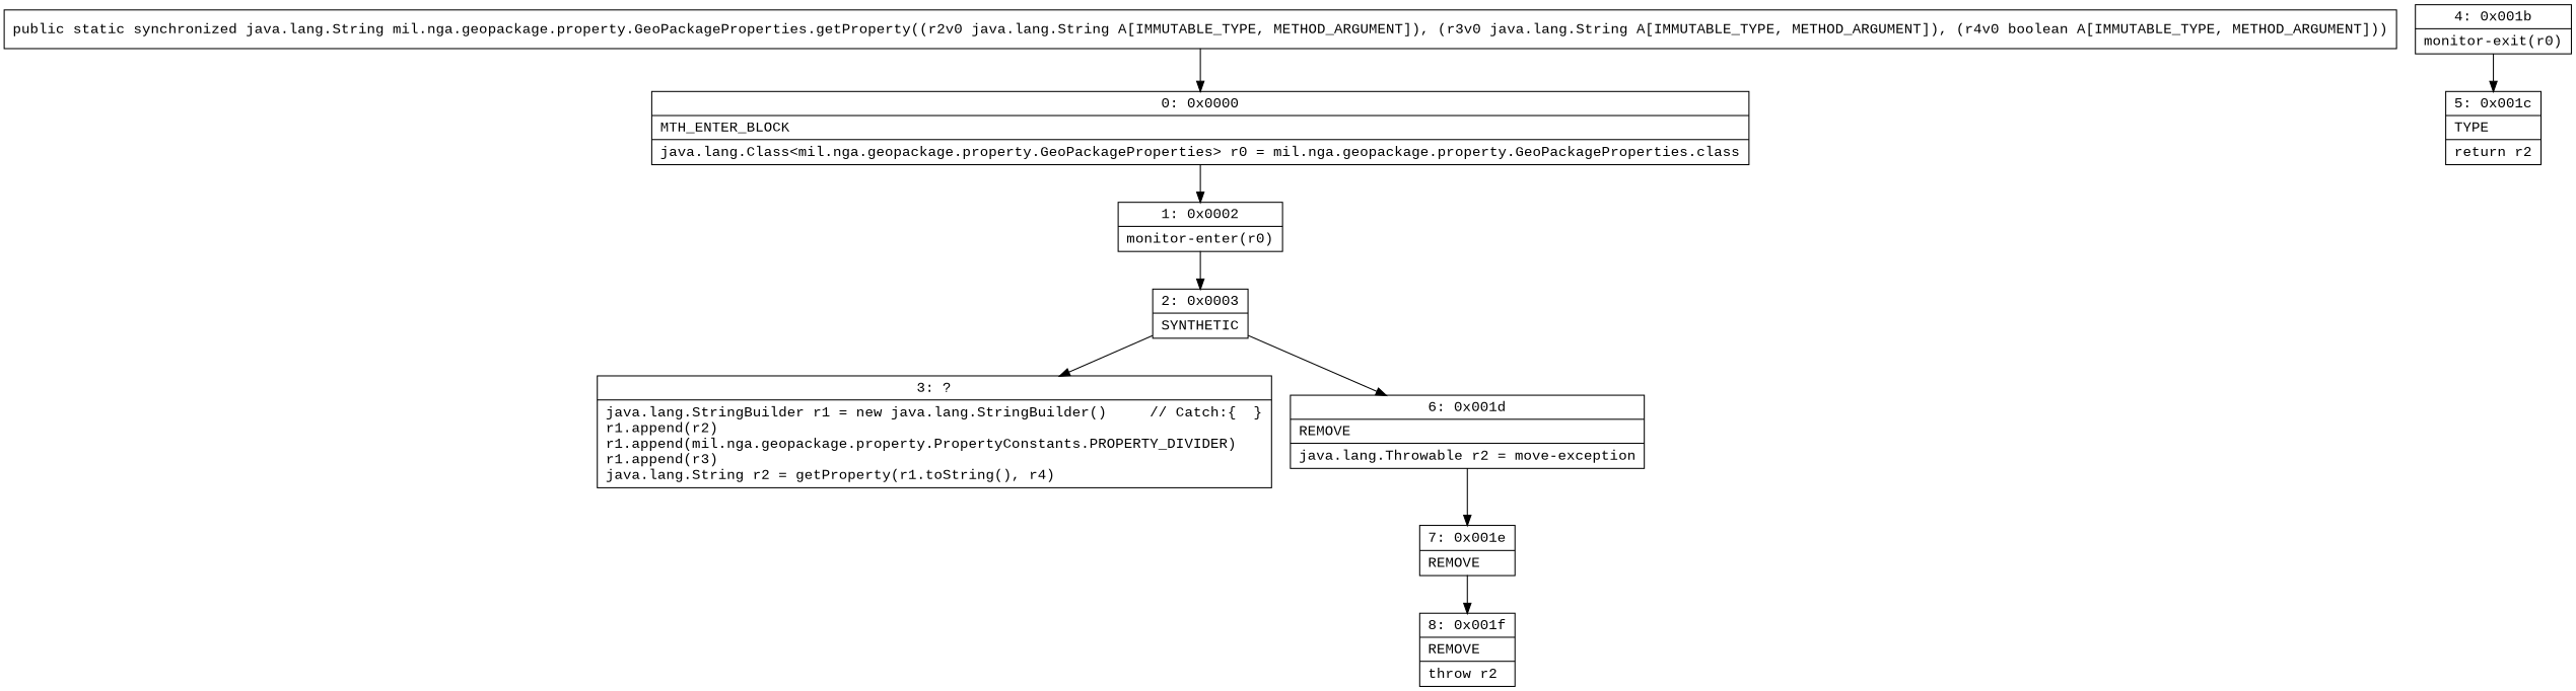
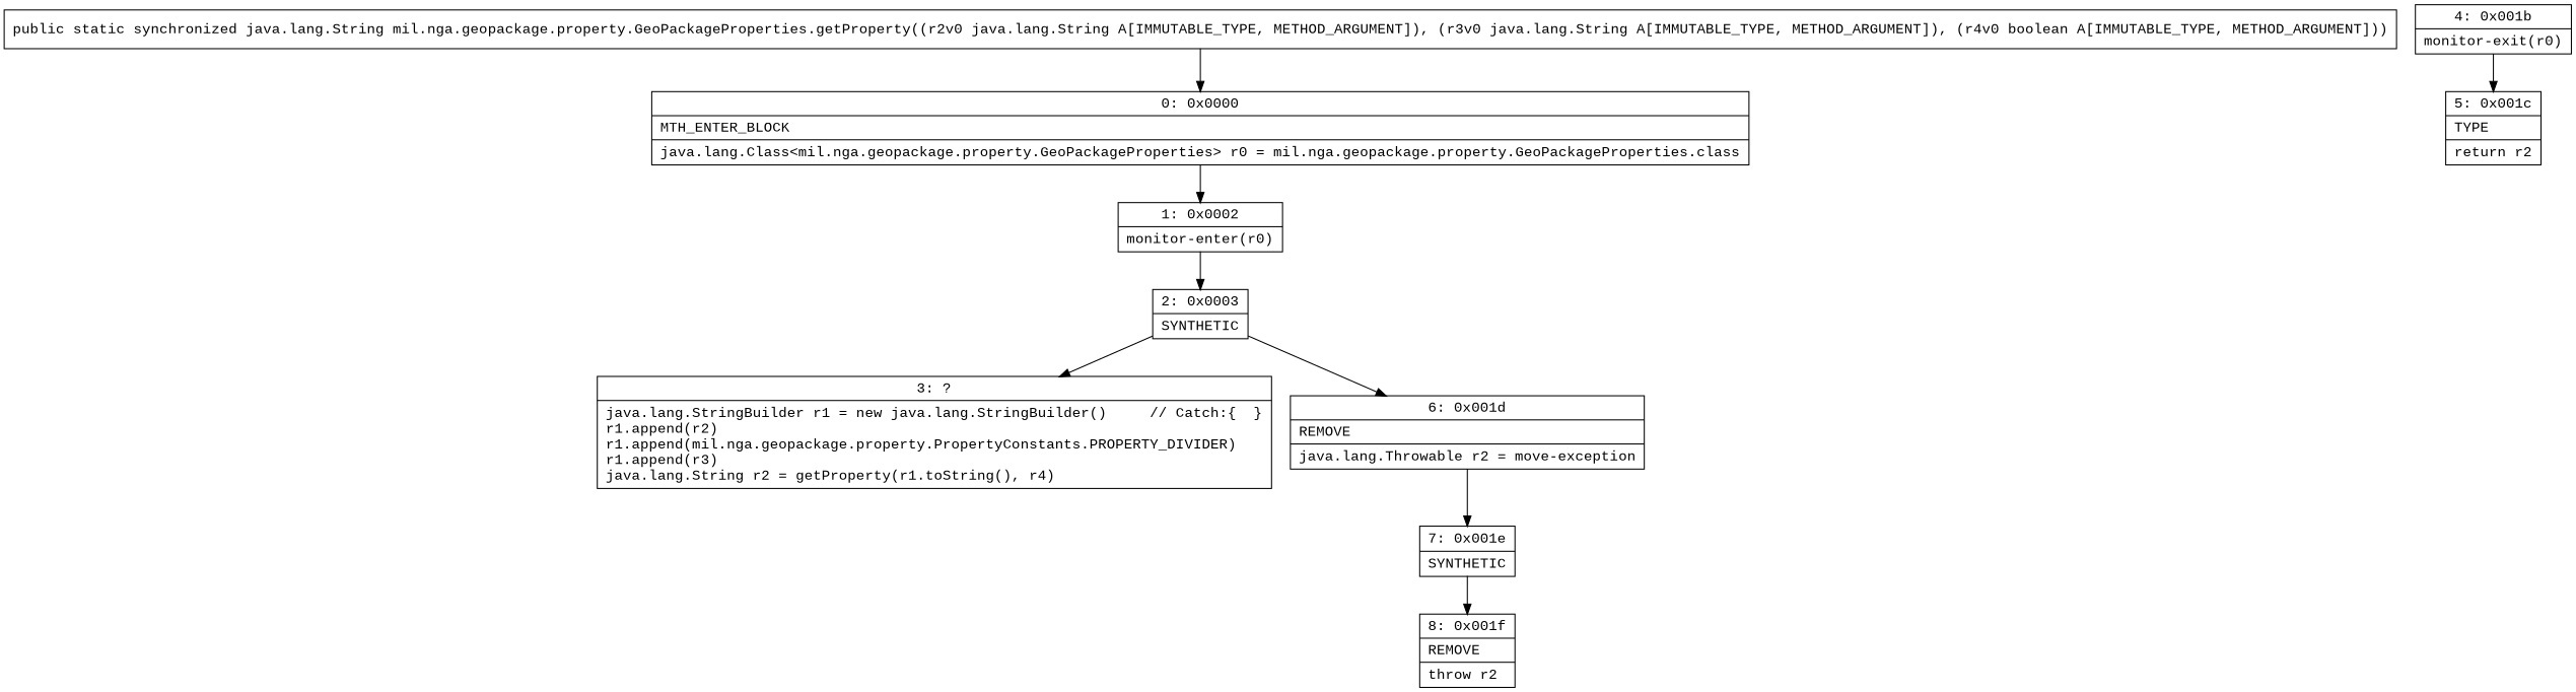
  digraph {
    fontname="Liberation Mono"
    node [fontname="Liberation Mono" shape=record]
    edge [fontname="Liberation Mono"]
    n1 [label="{0\:\ 0x0000|MTH_ENTER_BLOCK\l|java.lang.Class\<mil.nga.geopackage.property.GeoPackageProperties\> r0 = mil.nga.geopackage.property.GeoPackageProperties.class\l}"]
    n2 [label="{1\:\ 0x0002|monitor\-enter(r0)\l}"]
    n3 [label="{2\:\ 0x0003|SYNTHETIC\l}"]
    n4 [label="{3\:\ ?|java.lang.StringBuilder r1 = new java.lang.StringBuilder()     \/\/ Catch:\{  \}\lr1.append(r2)\lr1.append(mil.nga.geopackage.property.PropertyConstants.PROPERTY_DIVIDER)\lr1.append(r3)\ljava.lang.String r2 = getProperty(r1.toString(), r4)\l}"]
    n5 [label="{6\:\ 0x001d|REMOVE\l|java.lang.Throwable r2 = move\-exception\l}"]
-   n6 [label="{7\:\ 0x001e|REMOVE\l}"]
+   n6 [label="{7\:\ 0x001e|SYNTHETIC\l}"]
    n7 [label="{4\:\ 0x001b|monitor\-exit(r0)\l}"]
    n8 [label="{5\:\ 0x001c|TYPE\l|return r2\l}"]
    n9 [label="{8\:\ 0x001f|REMOVE\l|throw r2\l}"]
    n10 [label="{public static synchronized java.lang.String mil.nga.geopackage.property.GeoPackageProperties.getProperty((r2v0 java.lang.String A[IMMUTABLE_TYPE, METHOD_ARGUMENT]), (r3v0 java.lang.String A[IMMUTABLE_TYPE, METHOD_ARGUMENT]), (r4v0 boolean A[IMMUTABLE_TYPE, METHOD_ARGUMENT])) }"]
    n1 -> n2
    n2 -> n3
    n3 -> n4
    n3 -> n5
    n5 -> n6
    n6 -> n9
    n7 -> n8
    n10 -> n1
  }
